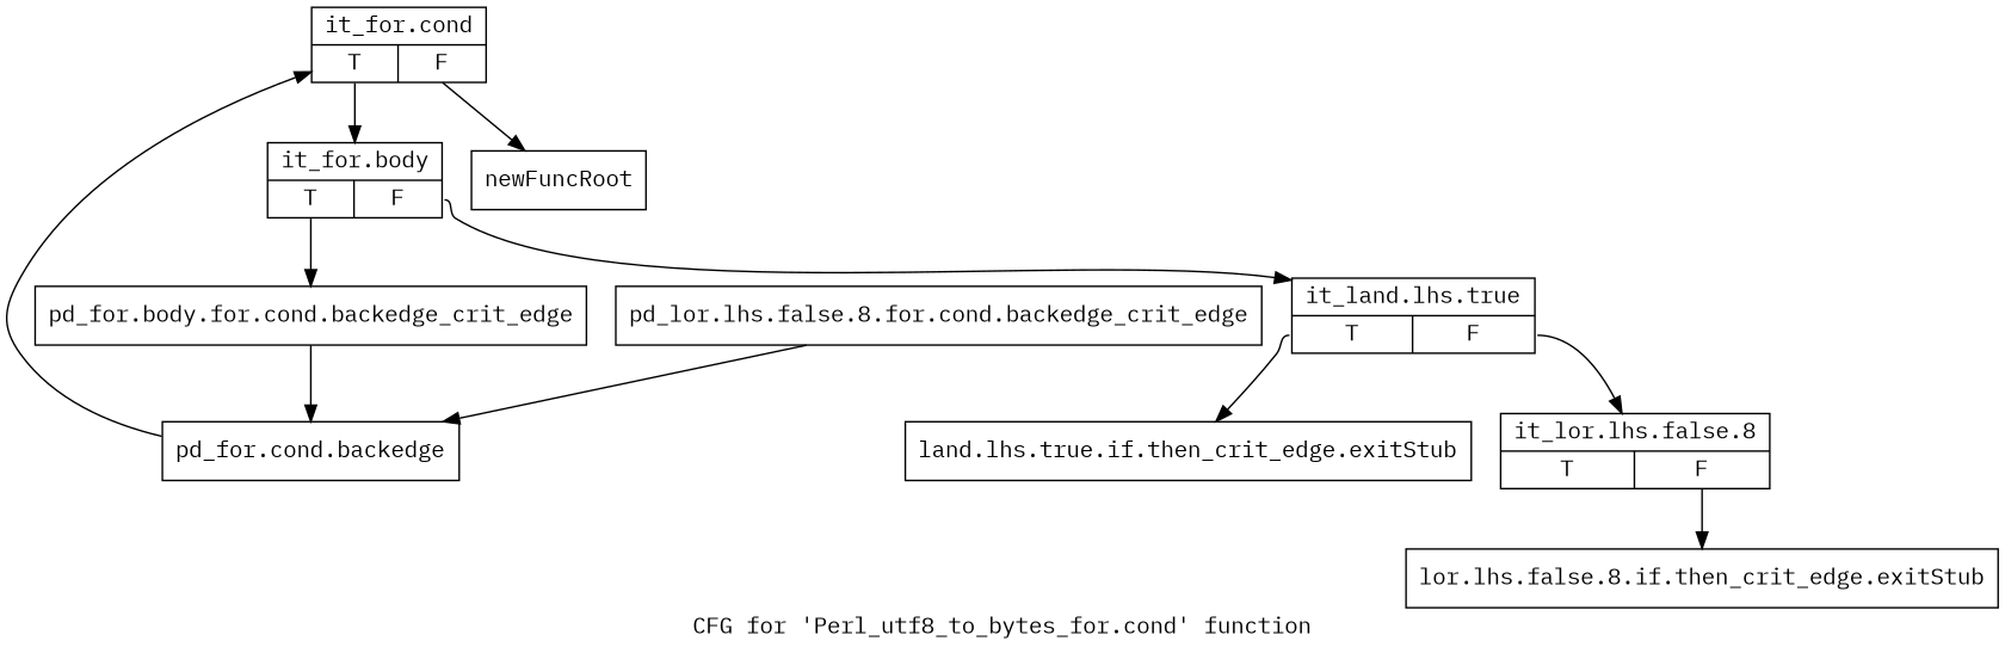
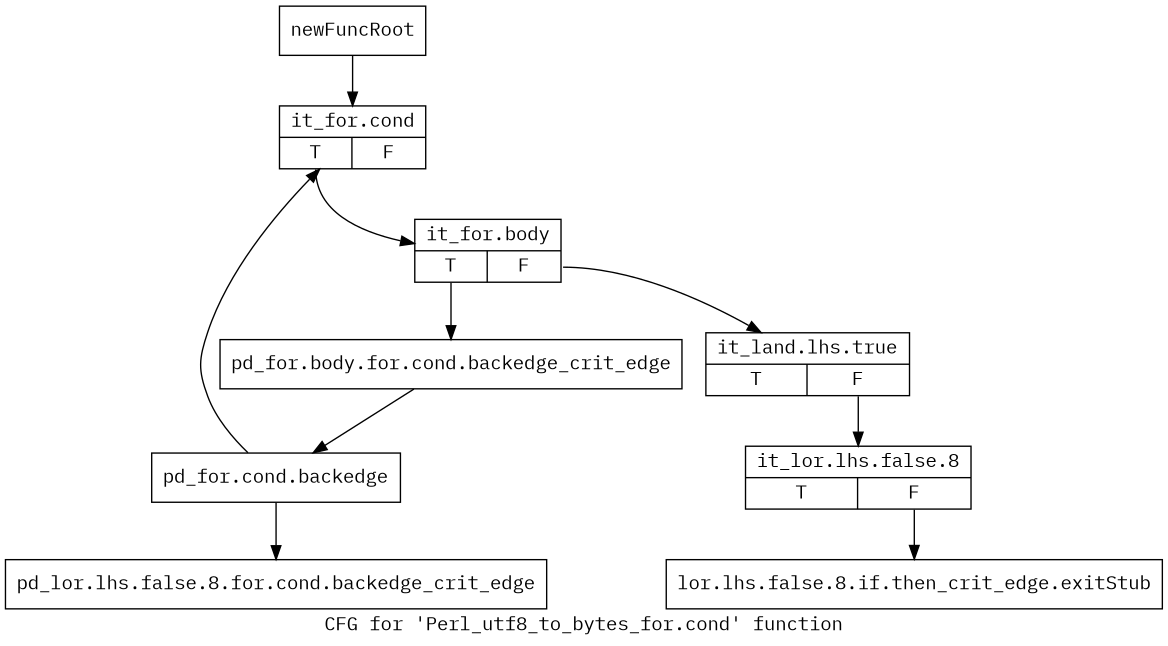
  digraph {
    fontname="IBM Plex Mono"
    label="CFG for 'Perl_utf8_to_bytes_for.cond' function"
    node [fontname="IBM Plex Mono" shape=record]
    edge [fontname="IBM Plex Mono"]
    n1 [label="{newFuncRoot}"]
    n2 [label="{it_for.cond|{<s0>T|<s1>F}}"]
    n3 [label="{it_for.body|{<s0>T|<s1>F}}"]
    n4 [label="{pd_for.body.for.cond.backedge_crit_edge}"]
    n5 [label="{it_land.lhs.true|{<s0>T|<s1>F}}"]
-   n6 [label="{land.lhs.true.if.then_crit_edge.exitStub}"]
    n7 [label="{lor.lhs.false.8.if.then_crit_edge.exitStub}"]
    n8 [label="{pd_for.cond.backedge}"]
    n9 [label="{it_lor.lhs.false.8|{<s0>T|<s1>F}}"]
    n10 [label="{pd_lor.lhs.false.8.for.cond.backedge_crit_edge}"]
-   n2 -> n1
+   n1 -> n2
    n2 -> n3 [tailport=s0]
    n3 -> n4 [tailport=s0]
    n3 -> n5 [tailport=s1]
    n4 -> n8
-   n5 -> n6 [tailport=s0]
    n5 -> n9 [tailport=s1]
    n8 -> n2
    n9 -> n7 [tailport=s1]
-   n10 -> n8
+   n8 -> n10
  }
